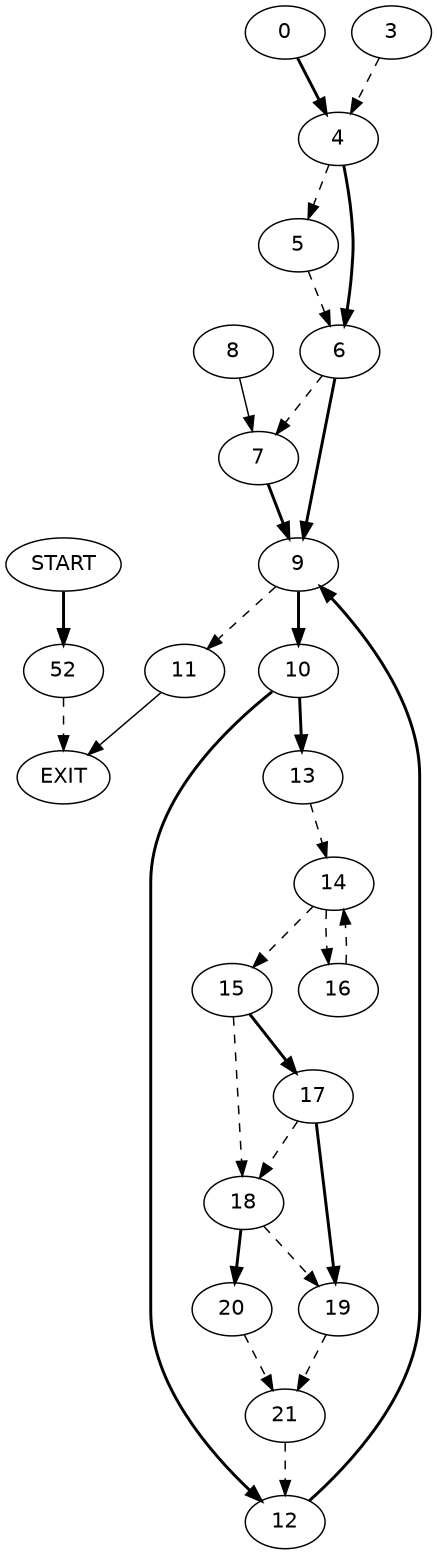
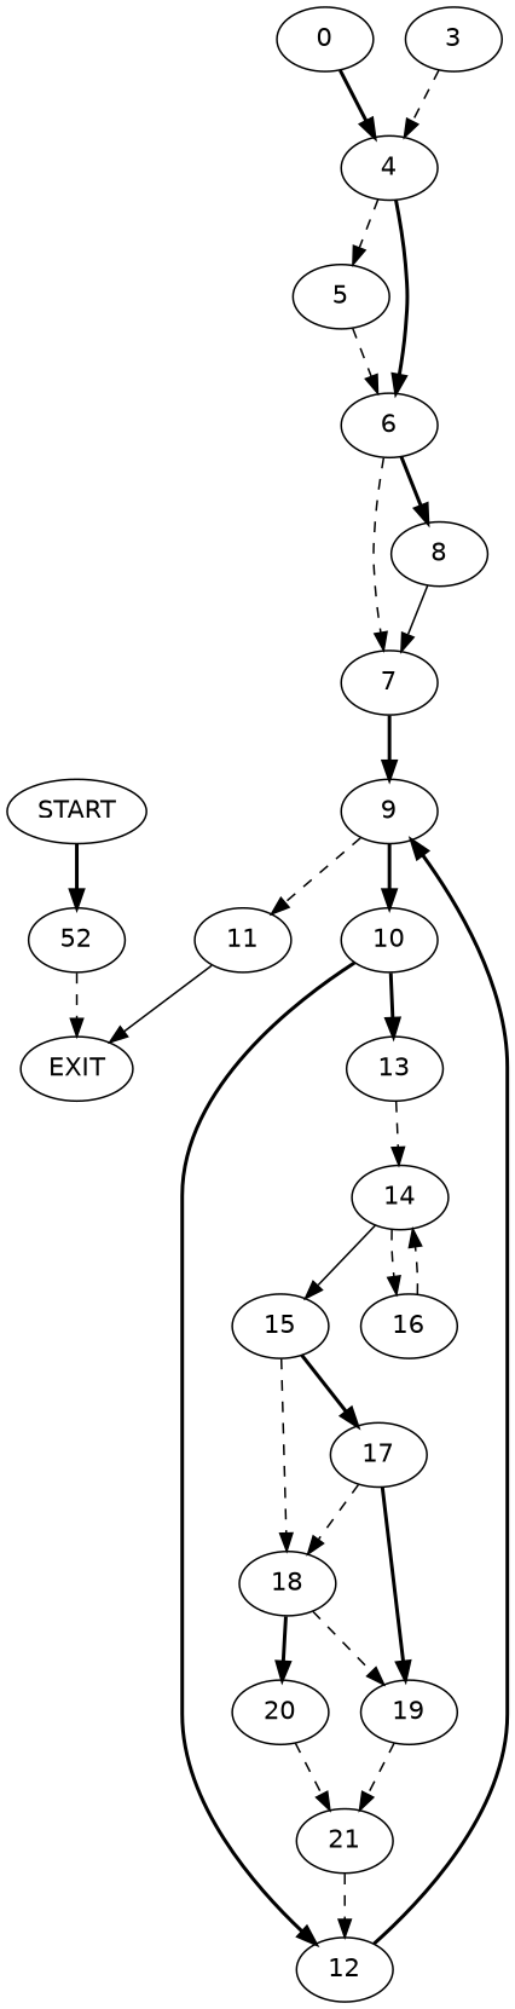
  digraph {
    fontname="DejaVu Sans"
    node [fontname="DejaVu Sans"]
    edge [fontname="DejaVu Sans" style=dashed]
    n1 [label=START]
    n2 [label=52]
    n3 [label=EXIT]
    n4 [label=0]
    4
    3
    5
    6
    7
    8
    9
    10
    11
    12
    13
    14
    15
    16
    17
    18
    19
    20
    21
    n1 -> n2 [style=bold]
    n2 -> n3
    n4 -> 4 [style=bold]
    4 -> 5
    4 -> 6 [style=bold]
    3 -> 4
    5 -> 6
    6 -> 7
-   6 -> 9 [style=bold]
+   6 -> 8 [style=bold]
    7 -> 9 [style=bold]
    8 -> 7 [style=solid]
    9 -> 10 [style=bold]
    9 -> 11
    10 -> 12 [style=bold]
    10 -> 13 [style=bold]
    11 -> n3 [style=solid]
    12 -> 9 [style=bold]
    13 -> 14
-   14 -> 15
+   14 -> 15 [style=solid]
    14 -> 16
    15 -> 17 [style=bold]
    15 -> 18
    16 -> 14
    17 -> 18
    17 -> 19 [style=bold]
    18 -> 19
    18 -> 20 [style=bold]
    19 -> 21
    20 -> 21
    21 -> 12
  }
